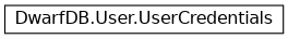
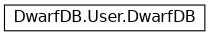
  digraph {
    rankdir=LR
-   n1 [color=black fillcolor=white fontname=Helvetica fontsize=14 height=0.2 label="DwarfDB.User.UserCredentials" shape=record style=filled width=0.4]
+   n1 [color=black fillcolor=white fontname=Helvetica fontsize=14 height=0.2 label="DwarfDB.User.DwarfDB" shape=record style=filled width=0.4]
  }
